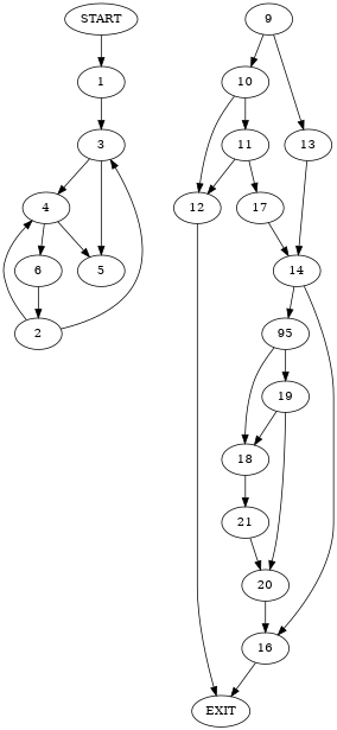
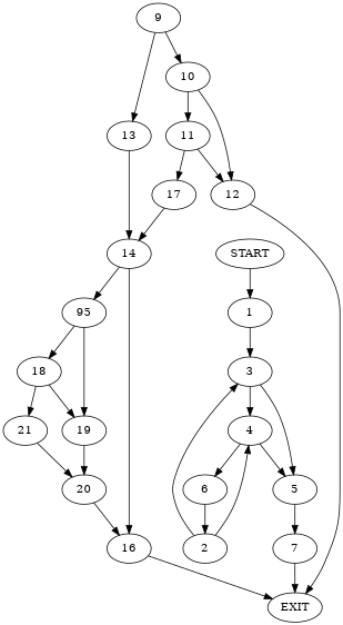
  digraph {
    n1 [label=START]
    1
    3
    2
    4
    5
    6
+   7
    n9 [label=EXIT]
    9
    10
    13
    11
    12
    14
    17
    n17 [label=95]
    16
    18
    19
    21
    20
    n1 -> 1
    1 -> 3
    3 -> 4
    3 -> 5
    2 -> 3
    2 -> 4
    4 -> 5
    4 -> 6
+   5 -> 7
    6 -> 2
+   7 -> n9
    9 -> 10
    9 -> 13
    10 -> 11
    10 -> 12
    13 -> 14
    11 -> 12
    11 -> 17
    12 -> n9
    14 -> n17
    14 -> 16
    17 -> 14
    n17 -> 18
    n17 -> 19
    16 -> n9
-   19 -> 18
+   18 -> 19
    18 -> 21
    19 -> 20
    21 -> 20
    20 -> 16
  }
